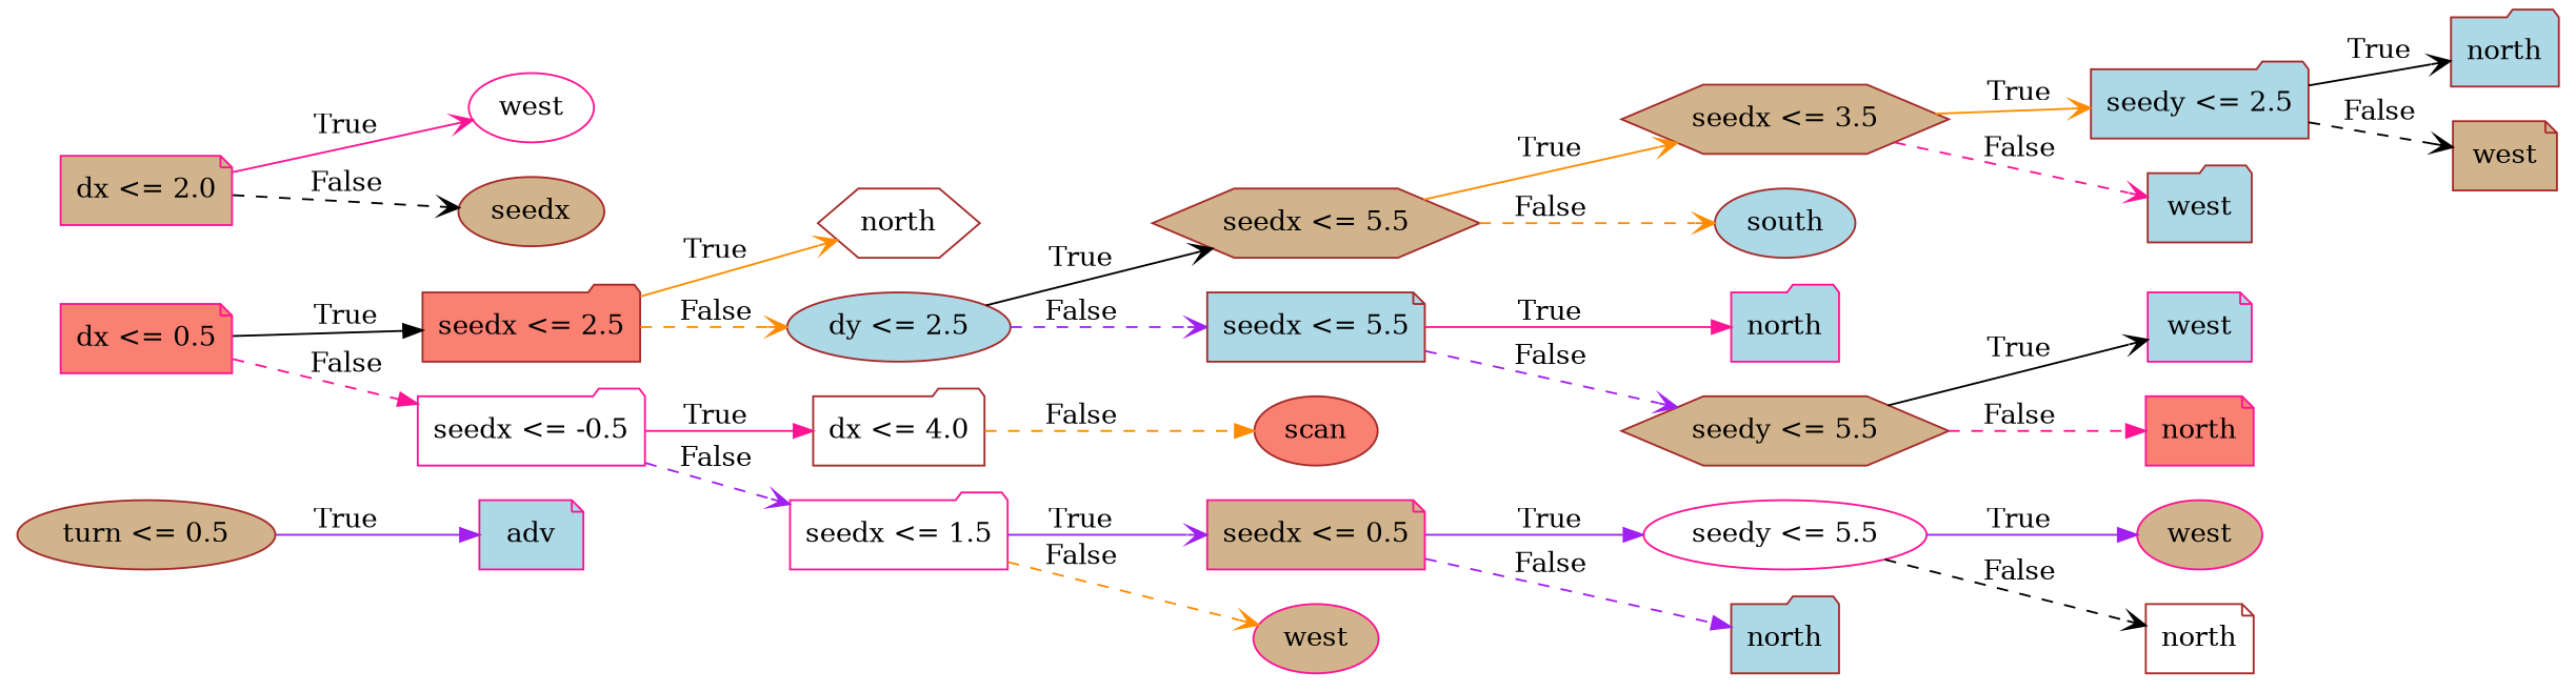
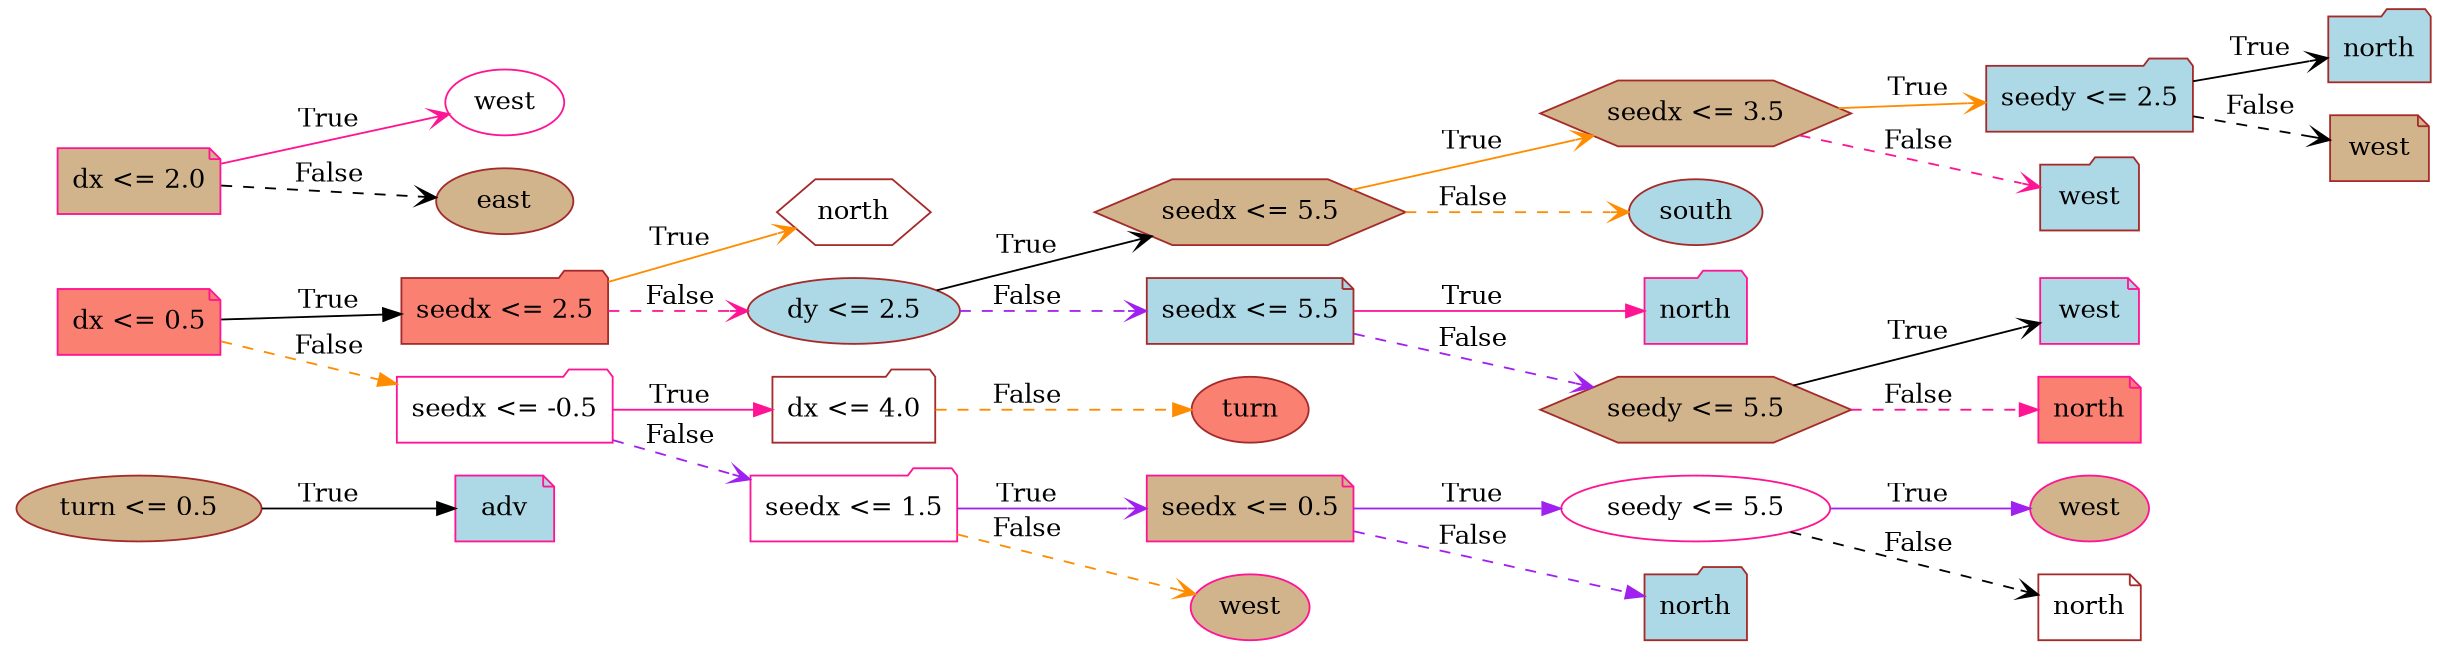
  digraph {
    rankdir=LR
    node [color=brown fillcolor=tan shape=ellipse style=filled]
    edge [arrowhead=vee color=black]
    n1 [label="turn <= 0.5"]
    n2 [color=deeppink fillcolor=lightblue label=adv shape=note]
    n3 [color=deeppink fillcolor=salmon label="dx <= 0.5" shape=note]
    n4 [fillcolor=salmon label="seedx <= 2.5" shape=folder]
    n5 [color=deeppink fillcolor=white label="seedx <= -0.5" shape=folder]
    n6 [fillcolor=white label=north shape=hexagon]
    n7 [fillcolor=lightblue label="dy <= 2.5"]
    n8 [fillcolor=white label="dx <= 4.0" shape=folder]
    n9 [color=deeppink fillcolor=white label="seedx <= 1.5" shape=folder]
    n10 [label="seedx <= 5.5" shape=hexagon]
    n11 [fillcolor=lightblue label="seedx <= 5.5" shape=note]
    n12 [label="seedx <= 3.5" shape=hexagon]
    n13 [fillcolor=lightblue label=south]
    n14 [color=deeppink fillcolor=lightblue label=north shape=folder]
    n15 [label="seedy <= 5.5" shape=hexagon]
    n16 [fillcolor=lightblue label="seedy <= 2.5" shape=folder]
    n17 [fillcolor=lightblue label=west shape=folder]
    n18 [fillcolor=lightblue label=north shape=folder]
    n19 [label=west shape=note]
    n20 [color=deeppink fillcolor=lightblue label=west shape=note]
    n21 [color=deeppink fillcolor=salmon label=north shape=note]
-   n22 [fillcolor=salmon label=scan]
+   n22 [fillcolor=salmon label=turn]
    n23 [color=deeppink label="seedx <= 0.5" shape=note]
    n24 [color=deeppink label=west]
    n25 [color=deeppink label="dx <= 2.0" shape=note]
    n26 [color=deeppink fillcolor=white label=west]
-   n27 [label=seedx]
+   n27 [label=east]
    n28 [color=deeppink fillcolor=white label="seedy <= 5.5"]
    n29 [fillcolor=lightblue label=north shape=folder]
    n30 [color=deeppink label=west]
    n31 [fillcolor=white label=north shape=note]
-   n1 -> n2 [arrowhead=normal color=purple label=True]
+   n1 -> n2 [arrowhead=normal label=True]
    n3 -> n4 [arrowhead=normal label=True]
-   n3 -> n5 [arrowhead=normal color=deeppink label=False style=dashed]
+   n3 -> n5 [arrowhead=normal color=darkorange label=False style=dashed]
    n4 -> n6 [color=darkorange label=True]
-   n4 -> n7 [color=darkorange label=False style=dashed]
+   n4 -> n7 [color=deeppink label=False style=dashed]
    n5 -> n8 [arrowhead=normal color=deeppink label=True]
    n5 -> n9 [color=purple label=False style=dashed]
    n7 -> n10 [label=True]
    n7 -> n11 [color=purple label=False style=dashed]
    n8 -> n22 [arrowhead=normal color=darkorange label=False style=dashed]
    n9 -> n23 [color=purple label=True]
    n9 -> n24 [color=darkorange label=False style=dashed]
    n10 -> n12 [color=darkorange label=True]
    n10 -> n13 [color=darkorange label=False style=dashed]
    n11 -> n14 [arrowhead=normal color=deeppink label=True]
    n11 -> n15 [color=purple label=False style=dashed]
    n12 -> n16 [color=darkorange label=True]
    n12 -> n17 [color=deeppink label=False style=dashed]
    n15 -> n20 [label=True]
    n15 -> n21 [arrowhead=normal color=deeppink label=False style=dashed]
    n16 -> n18 [label=True]
    n16 -> n19 [label=False style=dashed]
    n23 -> n28 [arrowhead=normal color=purple label=True]
    n23 -> n29 [arrowhead=normal color=purple label=False style=dashed]
    n25 -> n26 [color=deeppink label=True]
    n25 -> n27 [label=False style=dashed]
    n28 -> n30 [arrowhead=normal color=purple label=True]
    n28 -> n31 [label=False style=dashed]
  }
